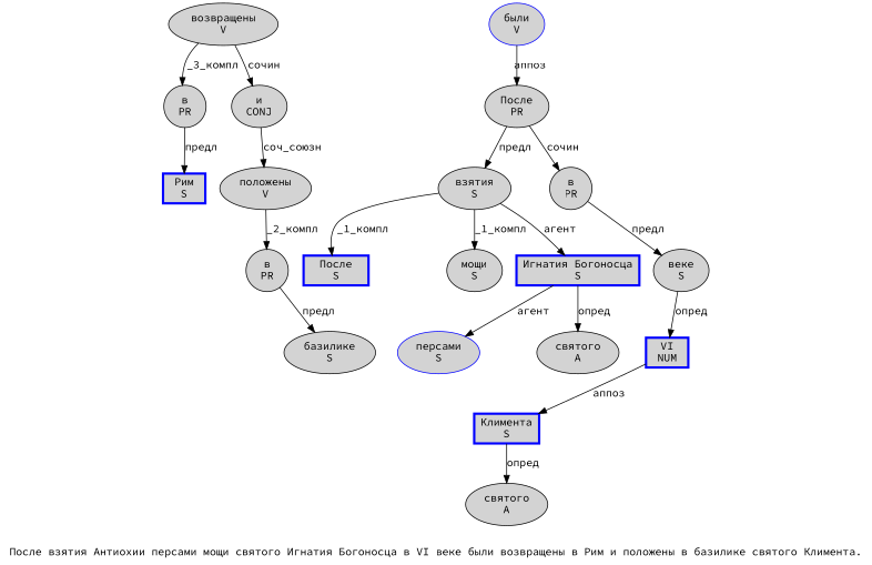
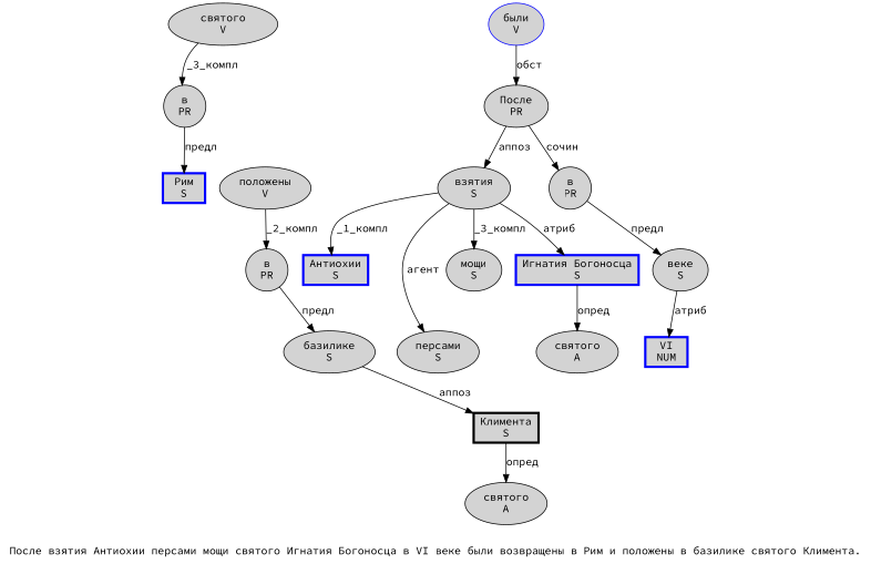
  digraph {
    fontname="Source Code Pro"
    label="После взятия Антиохии персами мощи святого Игнатия Богоносца в VI веке были возвращены в Рим и положены в базилике святого Климента."
    node [fillcolor=lightgray fontname="Source Code Pro" penwidth=1 shape=ellipse style=filled]
    edge [fontname="Source Code Pro"]
    n1 [label="После\nPR"]
    n2 [label="взятия\nS"]
    n3 [label="в\nPR"]
-   n4 [color=blue label="После\nS" penwidth=3 shape=box]
-   n5 [label="персами\nS" color=blue]
+   n4 [color=blue label="Антиохии\nS" penwidth=3 shape=box]
+   n5 [label="персами\nS"]
    n6 [label="мощи\nS"]
    n7 [color=blue label="Игнатия Богоносца\nS" penwidth=3 shape=box]
    n8 [label="веке\nS"]
    n9 [label="святого\nA"]
    n10 [color=blue label="VI\nNUM" penwidth=3 shape=box]
    n11 [color=blue label="были\nV"]
-   n12 [label="возвращены\nV"]
+   n12 [label="святого\nV"]
    n13 [label="в\nPR"]
-   n14 [label="и\nCONJ"]
    n15 [color=blue label="Рим\nS" penwidth=3 shape=box]
    n16 [label="положены\nV"]
    n17 [label="в\nPR"]
    n18 [label="базилике\nS"]
-   n19 [color=blue label="Климента\nS" penwidth=3 shape=box]
+   n19 [color=black label="Климента\nS" penwidth=3 shape=box]
    n20 [label="святого\nA"]
-   n1 -> n2 [label="предл"]
+   n1 -> n2 [label="аппоз"]
    n1 -> n3 [label="сочин"]
    n2 -> n4 [label="_1_компл"]
-   n7 -> n5 [label="агент"]
-   n2 -> n6 [label="_1_компл"]
-   n2 -> n7 [label="агент"]
+   n2 -> n5 [label="агент"]
+   n2 -> n6 [label="_3_компл"]
+   n2 -> n7 [label="атриб"]
    n3 -> n8 [label="предл"]
    n7 -> n9 [label="опред"]
-   n8 -> n10 [label="опред"]
-   n11 -> n1 [label="аппоз"]
+   n8 -> n10 [label="атриб"]
+   n11 -> n1 [label="обст"]
    n12 -> n13 [label="_3_компл"]
-   n12 -> n14 [label="сочин"]
    n13 -> n15 [label="предл"]
-   n14 -> n16 [label="соч_союзн"]
    n16 -> n17 [label="_2_компл"]
    n17 -> n18 [label="предл"]
-   n10 -> n19 [label="аппоз"]
+   n18 -> n19 [label="аппоз"]
    n19 -> n20 [label="опред"]
  }
